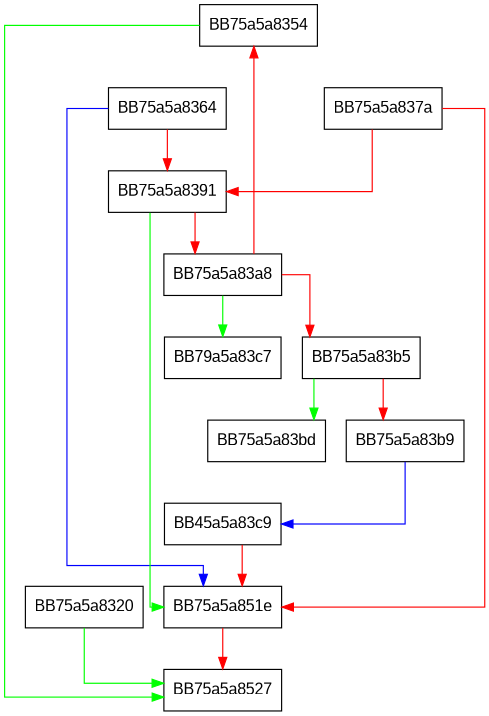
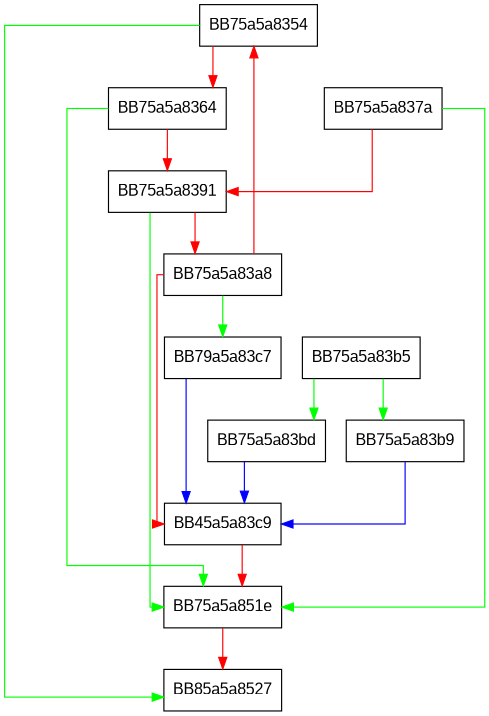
  digraph {
    fontname="Liberation Sans"
    splines=ortho
    node [fontname="Liberation Sans" shape=box]
    edge [color=red fontname="Liberation Sans"]
-   BB75a5a8320
-   BB75a5a8527
+   BB75a5a8527 [label=BB85a5a8527]
    BB75a5a8354
    BB75a5a8364
    BB75a5a851e
    BB75a5a8391
    BB75a5a837a
    BB75a5a83a8
    n9 [label=BB79a5a83c7]
    BB75a5a83b5
    n11 [label=BB45a5a83c9]
    BB75a5a83bd
    BB75a5a83b9
-   BB75a5a8320 -> BB75a5a8527 [color=green]
    BB75a5a8354 -> BB75a5a8527 [color=green]
-   BB75a5a8364 -> BB75a5a851e [color=blue]
+   BB75a5a8354 -> BB75a5a8364
+   BB75a5a8364 -> BB75a5a851e [color=green]
    BB75a5a8364 -> BB75a5a8391
    BB75a5a851e -> BB75a5a8527
    BB75a5a8391 -> BB75a5a851e [color=green]
    BB75a5a8391 -> BB75a5a83a8
-   BB75a5a837a -> BB75a5a851e
+   BB75a5a837a -> BB75a5a851e [color=green]
    BB75a5a837a -> BB75a5a8391
    BB75a5a83a8 -> BB75a5a8354
    BB75a5a83a8 -> n9 [color=green]
-   BB75a5a83a8 -> BB75a5a83b5
+   BB75a5a83a8 -> n11
+   n9 -> n11 [color=blue]
    BB75a5a83b5 -> BB75a5a83bd [color=green]
-   BB75a5a83b5 -> BB75a5a83b9
+   BB75a5a83b5 -> BB75a5a83b9 [color=green]
    n11 -> BB75a5a851e
+   BB75a5a83bd -> n11 [color=blue]
    BB75a5a83b9 -> n11 [color=blue]
  }
